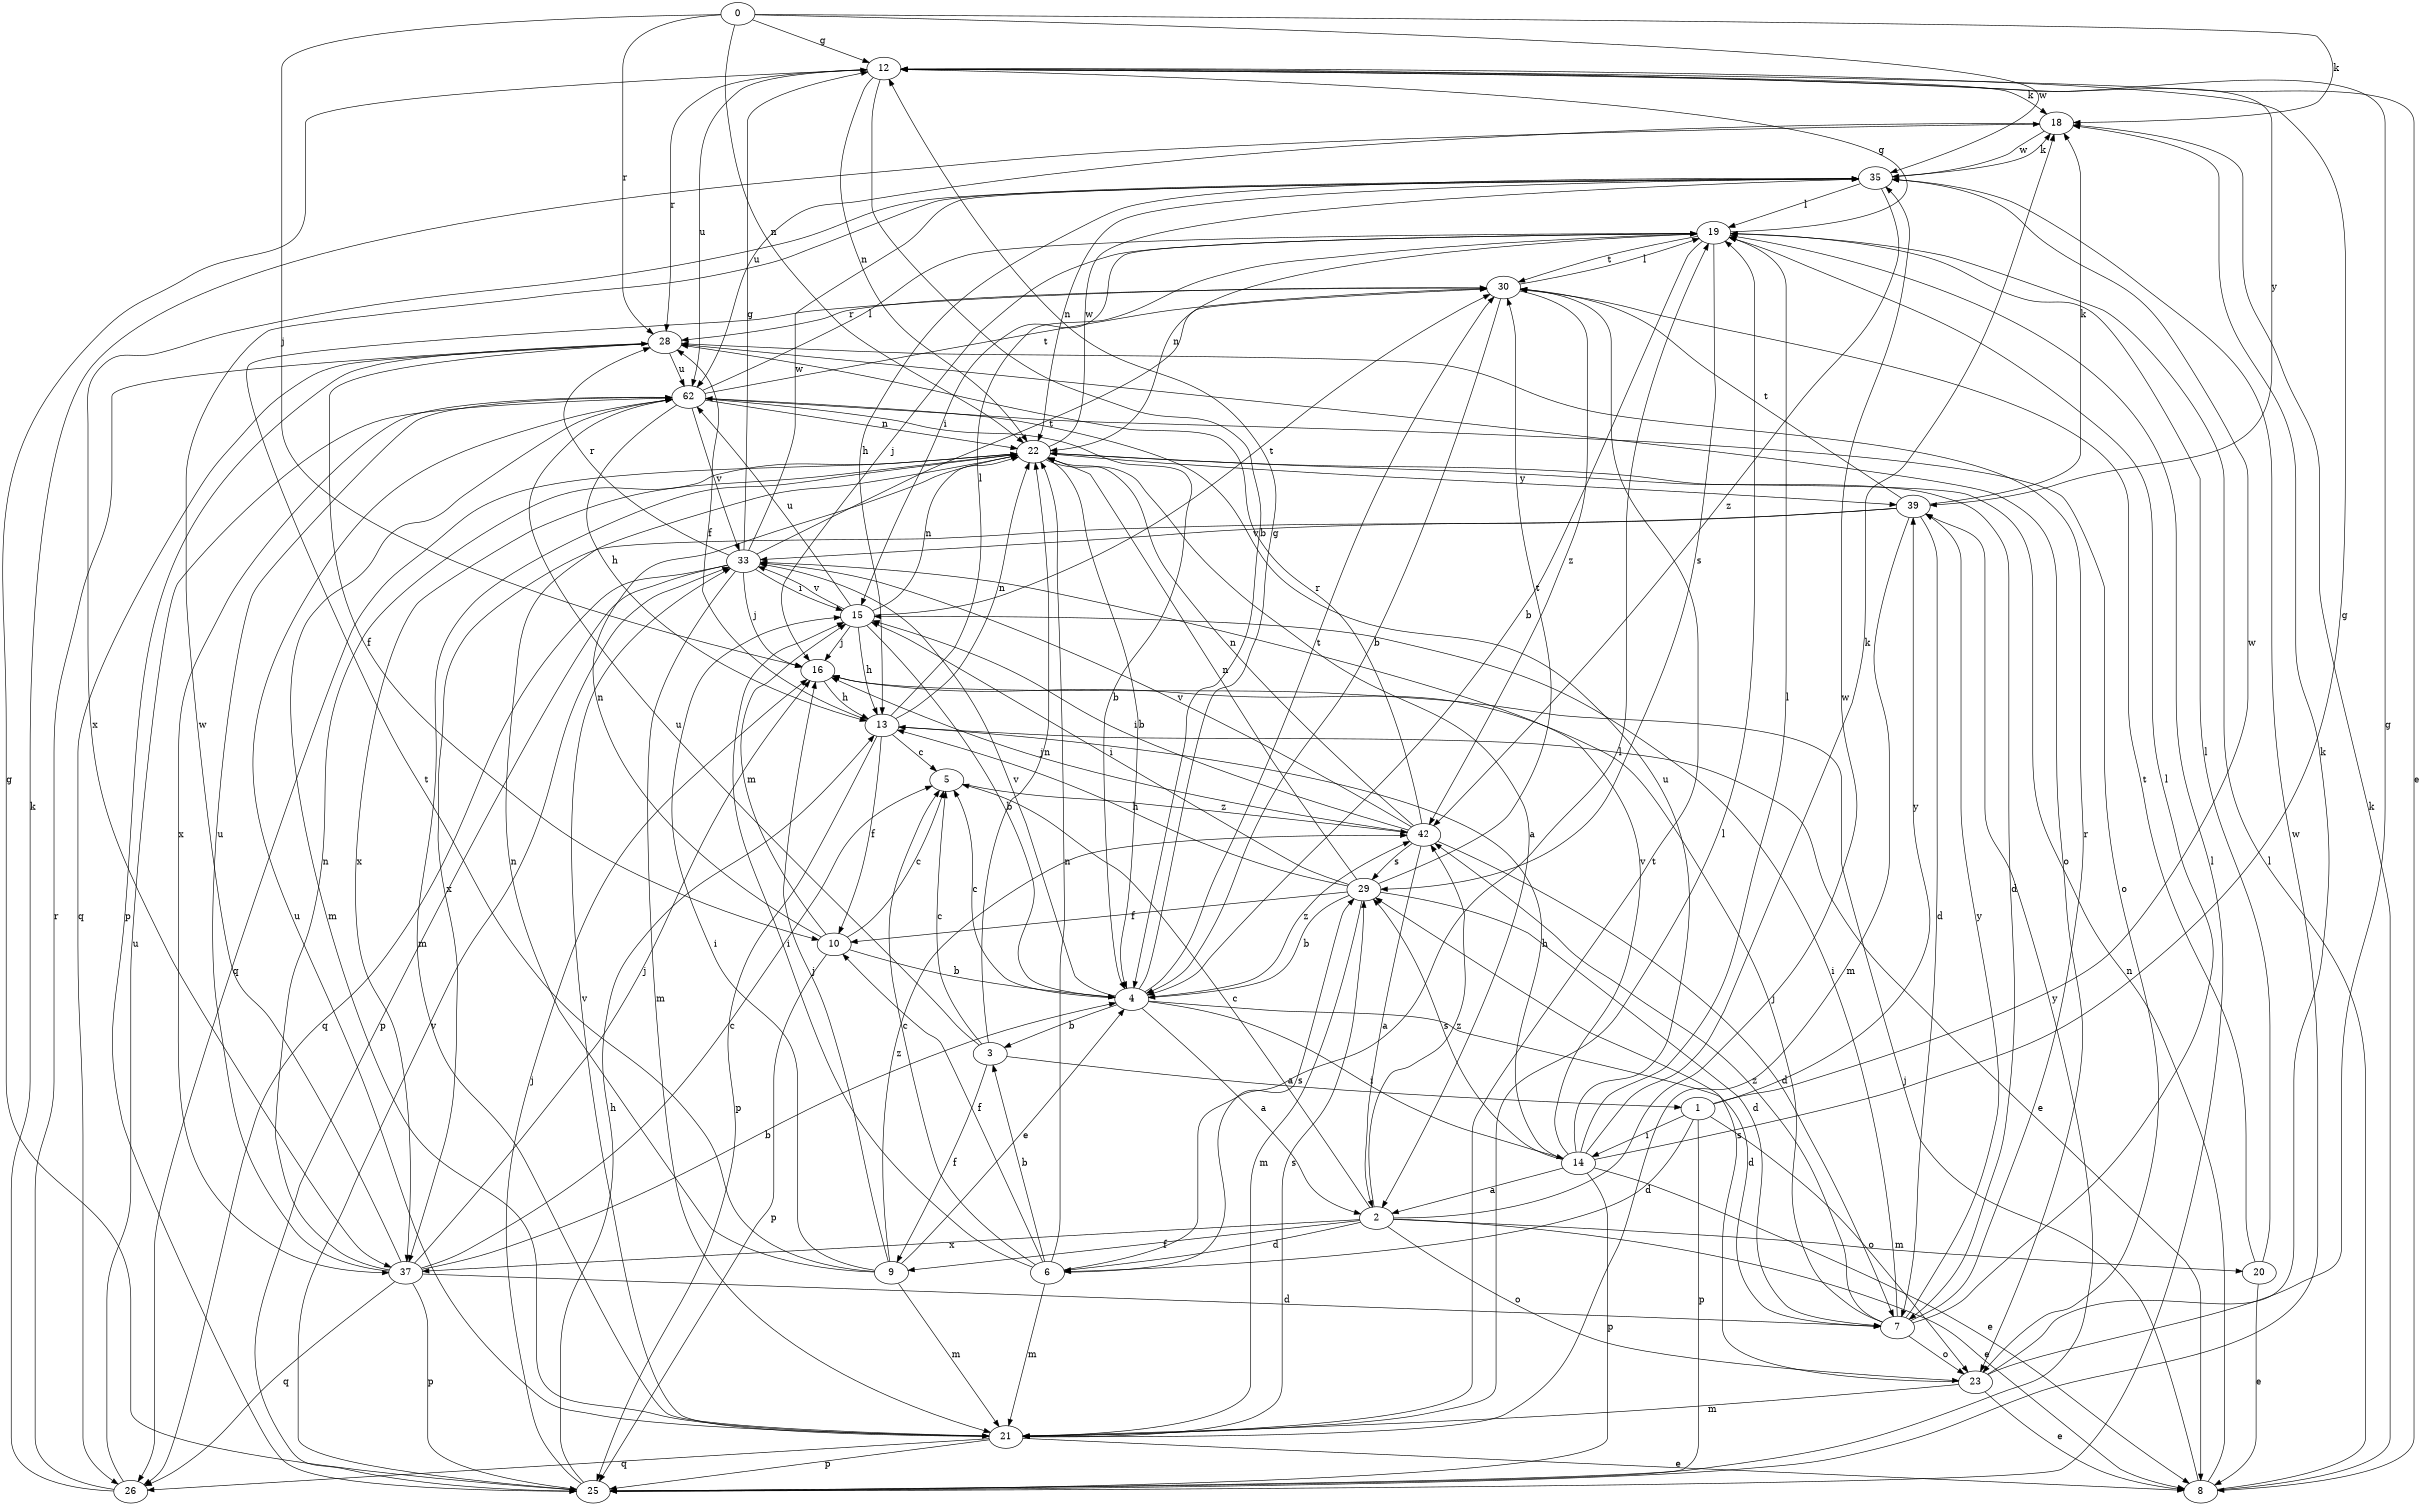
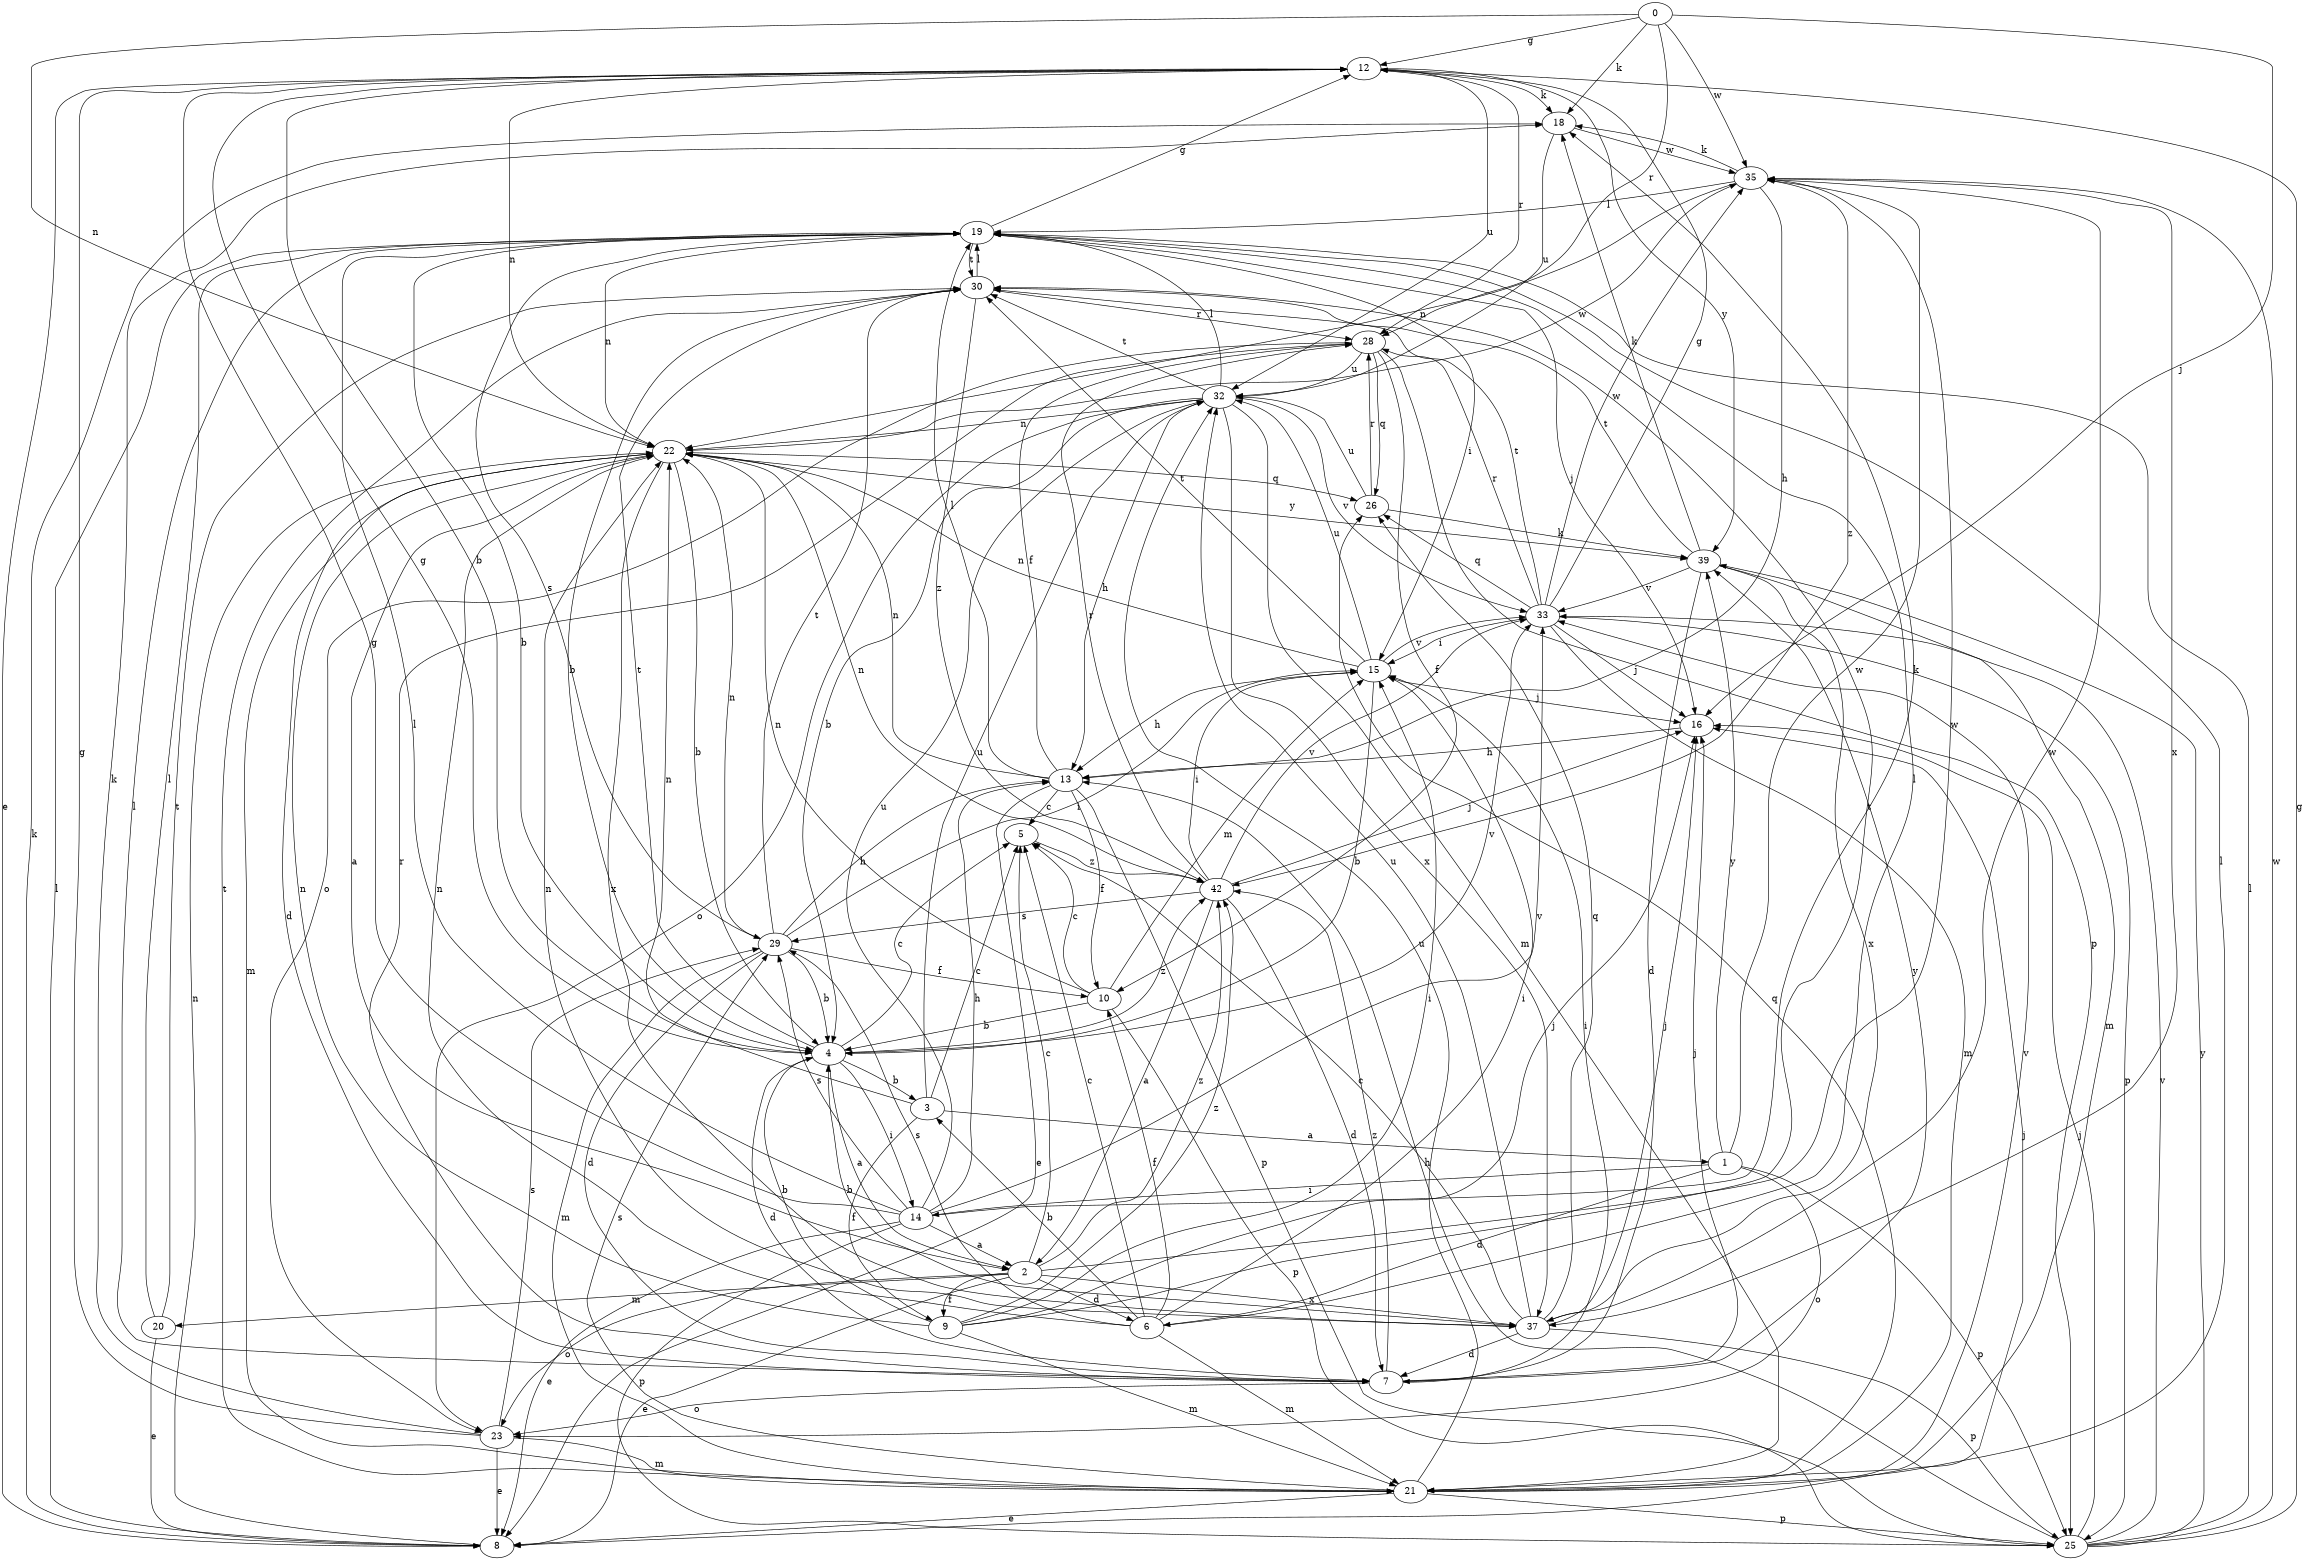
  strict digraph {
    0
    12
    16
    18
    22
    28
    35
    39
    8
-   32 [label=62]
+   32
    4
    13
    2
    37
    7
    21
    26
    23
    25
    10
    42
    19
    1
    6
    14
    5
    3
    15
    29
    33
    30
    9
    20
    0 -> 12 [label=g]
    0 -> 16 [label=j]
    0 -> 18 [label=k]
    0 -> 22 [label=n]
    0 -> 28 [label=r]
    0 -> 35 [label=w]
    12 -> 18 [label=k]
    12 -> 22 [label=n]
    12 -> 28 [label=r]
    12 -> 39 [label=y]
    12 -> 8 [label=e]
    12 -> 32 [label=u]
    12 -> 4 [label=b]
    16 -> 13 [label=h]
    18 -> 35 [label=w]
    18 -> 32 [label=u]
    22 -> 35 [label=w]
    22 -> 39 [label=y]
    22 -> 4 [label=b]
    22 -> 2 [label=a]
    22 -> 37 [label=x]
    22 -> 7 [label=d]
    22 -> 21 [label=m]
    22 -> 26 [label=q]
    28 -> 32 [label=u]
    28 -> 26 [label=q]
    28 -> 23 [label=o]
    28 -> 25 [label=p]
    28 -> 10 [label=f]
    35 -> 18 [label=k]
    35 -> 22 [label=n]
    35 -> 13 [label=h]
    35 -> 37 [label=x]
    35 -> 42 [label=z]
    35 -> 19 [label=l]
    39 -> 18 [label=k]
    39 -> 37 [label=x]
    39 -> 7 [label=d]
    39 -> 21 [label=m]
    39 -> 33 [label=v]
    39 -> 30 [label=t]
    8 -> 16 [label=j]
    8 -> 18 [label=k]
    8 -> 22 [label=n]
    8 -> 19 [label=l]
    32 -> 22 [label=n]
    32 -> 4 [label=b]
    32 -> 13 [label=h]
    32 -> 37 [label=x]
    32 -> 21 [label=m]
    32 -> 23 [label=o]
    32 -> 19 [label=l]
    32 -> 33 [label=v]
    32 -> 30 [label=t]
    4 -> 12 [label=g]
    4 -> 2 [label=a]
    4 -> 7 [label=d]
    4 -> 42 [label=z]
    4 -> 14 [label=i]
    4 -> 5 [label=c]
    4 -> 3 [label=b]
    4 -> 33 [label=v]
    4 -> 30 [label=t]
    13 -> 22 [label=n]
    13 -> 28 [label=f]
    13 -> 8 [label=e]
    13 -> 25 [label=p]
    13 -> 10 [label=f]
    13 -> 19 [label=l]
    13 -> 5 [label=c]
    2 -> 35 [label=w]
    2 -> 8 [label=e]
    2 -> 37 [label=x]
    2 -> 23 [label=o]
    2 -> 42 [label=z]
    2 -> 6 [label=d]
    2 -> 5 [label=c]
    2 -> 9 [label=f]
    2 -> 20 [label=m]
    37 -> 16 [label=j]
    37 -> 22 [label=n]
    37 -> 35 [label=w]
    37 -> 32 [label=u]
    37 -> 4 [label=b]
    37 -> 7 [label=d]
    37 -> 26 [label=q]
    37 -> 25 [label=p]
    37 -> 5 [label=c]
    7 -> 16 [label=j]
    7 -> 28 [label=r]
    7 -> 39 [label=y]
    7 -> 23 [label=o]
    7 -> 42 [label=z]
    7 -> 19 [label=l]
    7 -> 15 [label=i]
    21 -> 8 [label=e]
    21 -> 32 [label=u]
    21 -> 26 [label=q]
    21 -> 25 [label=p]
    21 -> 19 [label=l]
    21 -> 29 [label=s]
    21 -> 33 [label=v]
    21 -> 30 [label=t]
-   26 -> 18 [label=k]
+   26 -> 39 [label=k]
    26 -> 28 [label=r]
    26 -> 32 [label=u]
    23 -> 12 [label=g]
    23 -> 18 [label=k]
    23 -> 8 [label=e]
    23 -> 21 [label=m]
    23 -> 29 [label=s]
    25 -> 12 [label=g]
    25 -> 16 [label=j]
    25 -> 35 [label=w]
    25 -> 39 [label=y]
    25 -> 13 [label=h]
    25 -> 19 [label=l]
    25 -> 33 [label=v]
    10 -> 22 [label=n]
    10 -> 4 [label=b]
    10 -> 25 [label=p]
    10 -> 5 [label=c]
    10 -> 15 [label=m]
    42 -> 16 [label=j]
    42 -> 22 [label=n]
    42 -> 28 [label=r]
    42 -> 2 [label=a]
    42 -> 7 [label=d]
    42 -> 15 [label=i]
    42 -> 29 [label=s]
    42 -> 33 [label=v]
    19 -> 12 [label=g]
    19 -> 16 [label=j]
    19 -> 22 [label=n]
    19 -> 4 [label=b]
    19 -> 15 [label=i]
    19 -> 29 [label=s]
    19 -> 30 [label=t]
    1 -> 35 [label=w]
    1 -> 39 [label=y]
    1 -> 23 [label=o]
    1 -> 25 [label=p]
    1 -> 6 [label=d]
    1 -> 14 [label=i]
    6 -> 22 [label=n]
    6 -> 21 [label=m]
    6 -> 10 [label=f]
    6 -> 19 [label=l]
    6 -> 5 [label=c]
    6 -> 3 [label=b]
    6 -> 15 [label=i]
    6 -> 29 [label=s]
    14 -> 12 [label=g]
    14 -> 18 [label=k]
    14 -> 8 [label=e]
    14 -> 32 [label=u]
    14 -> 13 [label=h]
    14 -> 2 [label=a]
    14 -> 25 [label=p]
    14 -> 19 [label=l]
    14 -> 29 [label=s]
    14 -> 33 [label=v]
    5 -> 42 [label=z]
    3 -> 22 [label=n]
    3 -> 32 [label=u]
    3 -> 1 [label=a]
    3 -> 5 [label=c]
    3 -> 9 [label=f]
    15 -> 16 [label=j]
    15 -> 22 [label=n]
    15 -> 32 [label=u]
    15 -> 4 [label=b]
    15 -> 13 [label=h]
    15 -> 33 [label=v]
    15 -> 30 [label=t]
    29 -> 22 [label=n]
    29 -> 4 [label=b]
    29 -> 13 [label=h]
    29 -> 7 [label=d]
    29 -> 21 [label=m]
    29 -> 10 [label=f]
    29 -> 15 [label=i]
    29 -> 30 [label=t]
    33 -> 12 [label=g]
    33 -> 16 [label=j]
    33 -> 28 [label=r]
    33 -> 35 [label=w]
    33 -> 21 [label=m]
    33 -> 26 [label=q]
    33 -> 25 [label=p]
    33 -> 15 [label=i]
    33 -> 30 [label=t]
    30 -> 28 [label=r]
    30 -> 4 [label=b]
    30 -> 42 [label=z]
    30 -> 19 [label=l]
    9 -> 16 [label=j]
    9 -> 22 [label=n]
-   9 -> 4 [label=e]
+   9 -> 4 [label=b]
    9 -> 21 [label=m]
    9 -> 42 [label=z]
    9 -> 15 [label=i]
    9 -> 30 [label=t]
    20 -> 8 [label=e]
    20 -> 19 [label=l]
    20 -> 30 [label=t]
  }
